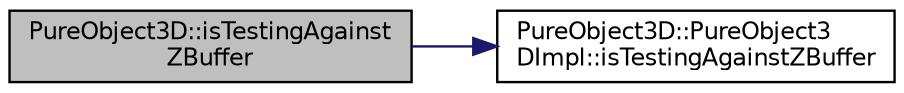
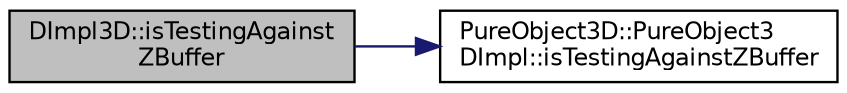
  digraph {
    rankdir=LR
    node [color=black fontname=Helvetica fontsize=10 shape=record style=filled]
-   n1 [fillcolor=grey75 fontcolor=black height=0.2 label="PureObject3D::isTestingAgainst\lZBuffer" width=0.4]
+   n1 [fillcolor=grey75 fontcolor=black height=0.2 label="DImpl3D::isTestingAgainst\lZBuffer" width=0.4]
    n2 [fillcolor=white height=0.2 label="PureObject3D::PureObject3\lDImpl::isTestingAgainstZBuffer" width=0.4]
    n1 -> n2 [color=midnightblue fontname=Helvetica fontsize=10 labelfontname=Helvetica labelfontsize=10 style=solid]
  }
